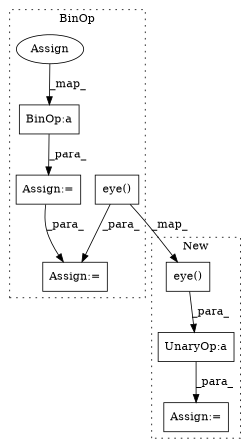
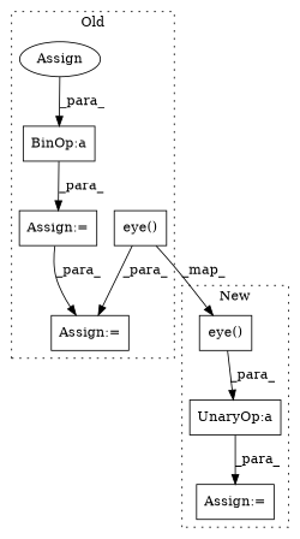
  digraph {
    node [a=68 l=3 shape=box]
    n1 [a=75 l="10,19" label="eye()" s="1295,1306"]
    n2 [label="Assign:=" s=1661]
    n3 [a=82 label="BinOp:a" s=1360]
    n4 [a=76 l=1 label=Assign s=1363 shape=ellipse]
    n5 [label="Assign:=" s=1441]
    n6 [a=75 l="10,19" label="eye()" s="1792,1803"]
    n7 [label="Assign:=" s=1875]
    n8 [a=61 l=31 label="UnaryOp:a" s=1791]
    subgraph cluster_1 {
-     label=BinOp
+     label=Old
      style=dotted
      n1
      n2
      n3
      n4
      n5
    }
    subgraph cluster_2 {
      label=New
      style=dotted
      n6
      n7
      n8
    }
    n1 -> n2 [label=_para_]
    n1 -> n6 [label=_map_]
    n3 -> n5 [label=_para_]
-   n4 -> n3 [label=_map_]
+   n4 -> n3 [label=_para_]
    n5 -> n2 [label=_para_]
    n6 -> n8 [label=_para_]
    n8 -> n7 [label=_para_]
  }
